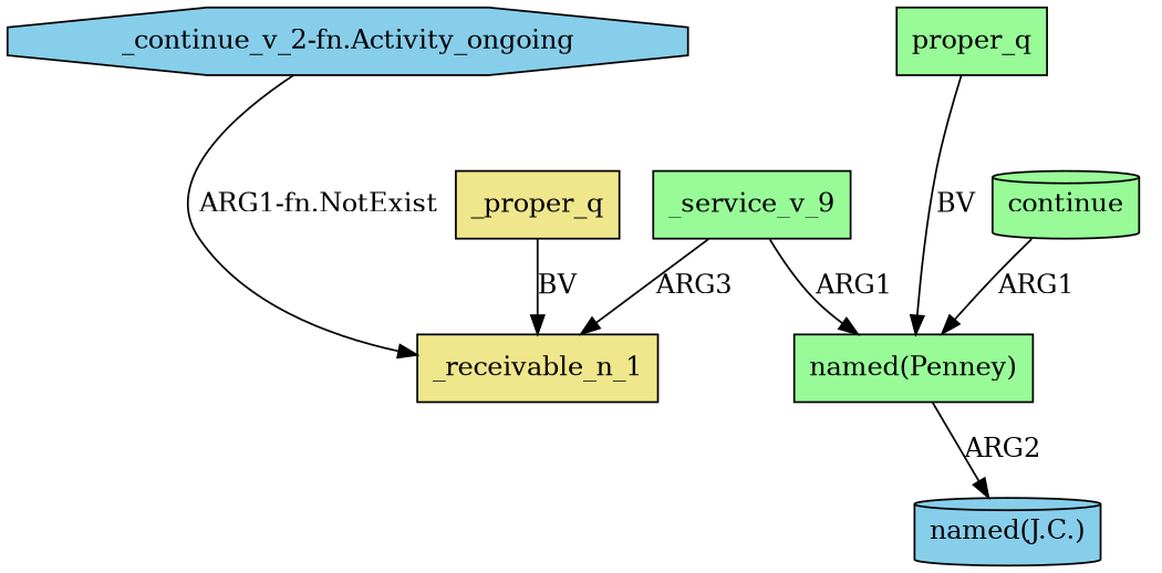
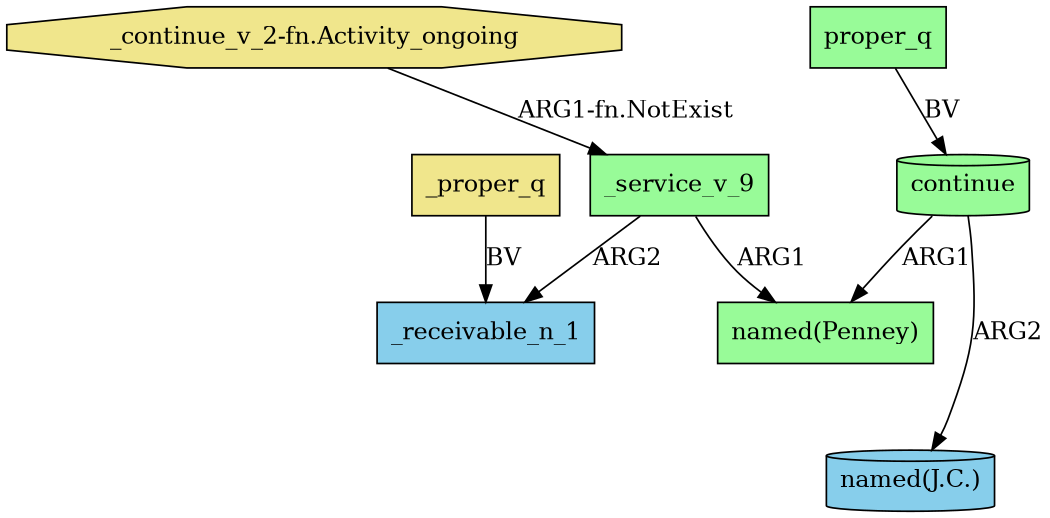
  digraph {
    node [fillcolor=palegreen shape=box style=filled]
-   "_continue_v_2-fn.Activity_ongoing" [fillcolor=skyblue shape=octagon]
+   "_continue_v_2-fn.Activity_ongoing" [fillcolor=khaki shape=octagon]
    n2 [label=_service_v_9]
    "named(Penney)"
-   _receivable_n_1 [fillcolor=khaki]
+   _receivable_n_1 [fillcolor=skyblue]
    proper_q
    "named(J.C.)" [fillcolor=skyblue shape=cylinder]
    n7 [label=continue shape=cylinder]
    n8 [fillcolor=khaki label=_proper_q]
-   "_continue_v_2-fn.Activity_ongoing" -> _receivable_n_1 [label="ARG1-fn.NotExist"]
+   "_continue_v_2-fn.Activity_ongoing" -> n2 [label="ARG1-fn.NotExist"]
    n2 -> "named(Penney)" [label=ARG1]
-   n2 -> _receivable_n_1 [label=ARG3]
-   proper_q -> "named(Penney)" [label=BV]
+   n2 -> _receivable_n_1 [label=ARG2]
+   proper_q -> n7 [label=BV]
    n7 -> "named(Penney)" [label=ARG1]
-   "named(Penney)" -> "named(J.C.)" [label=ARG2]
+   n7 -> "named(J.C.)" [label=ARG2]
    n8 -> _receivable_n_1 [label=BV]
  }
